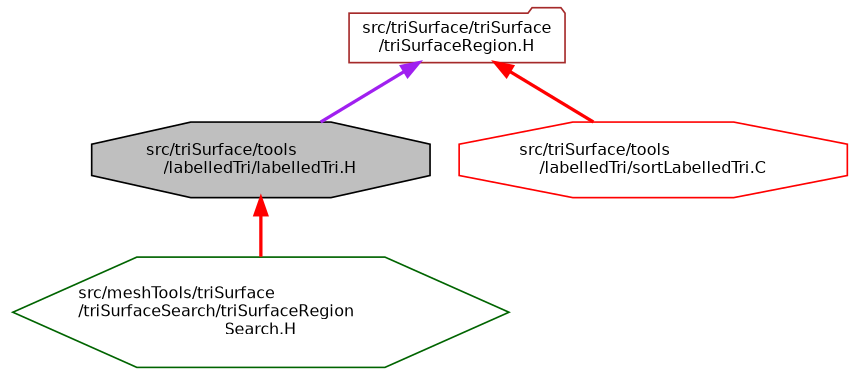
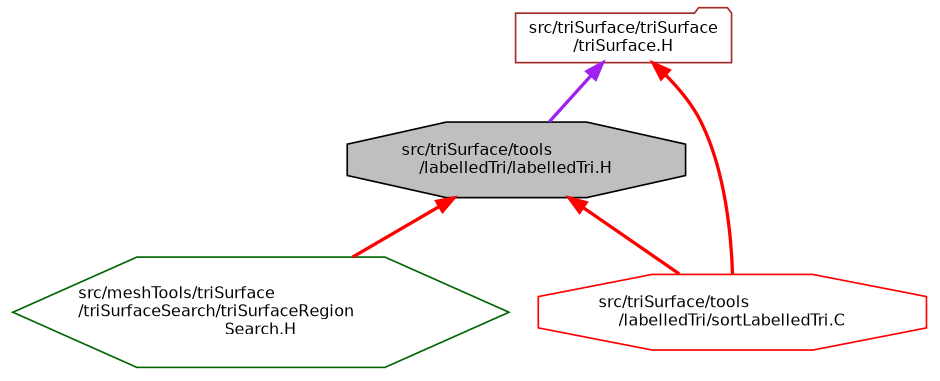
  digraph {
    node [fontname=Helvetica fontsize=10 shape=octagon]
    edge [color=red dir=back fontname=Helvetica fontsize=10 labelfontname=Helvetica labelfontsize=10 style=bold]
    n1 [color=black fillcolor=grey75 fontcolor=black height=0.2 label="src/triSurface/tools\l/labelledTri/labelledTri.H" style=filled width=0.4]
    n2 [color=darkgreen height=0.2 label="src/meshTools/triSurface\l/triSurfaceSearch/triSurfaceRegion\lSearch.H" shape=hexagon width=0.4]
    n3 [color=red height=0.2 label="src/triSurface/tools\l/labelledTri/sortLabelledTri.C" width=0.4]
-   n4 [color=brown height=0.2 label="src/triSurface/triSurface\l/triSurfaceRegion.H" shape=folder width=0.4]
+   n4 [color=brown height=0.2 label="src/triSurface/triSurface\l/triSurface.H" shape=folder width=0.4]
    n1 -> n2
+   n1 -> n3
    n4 -> n1 [color=purple]
    n4 -> n3
  }
